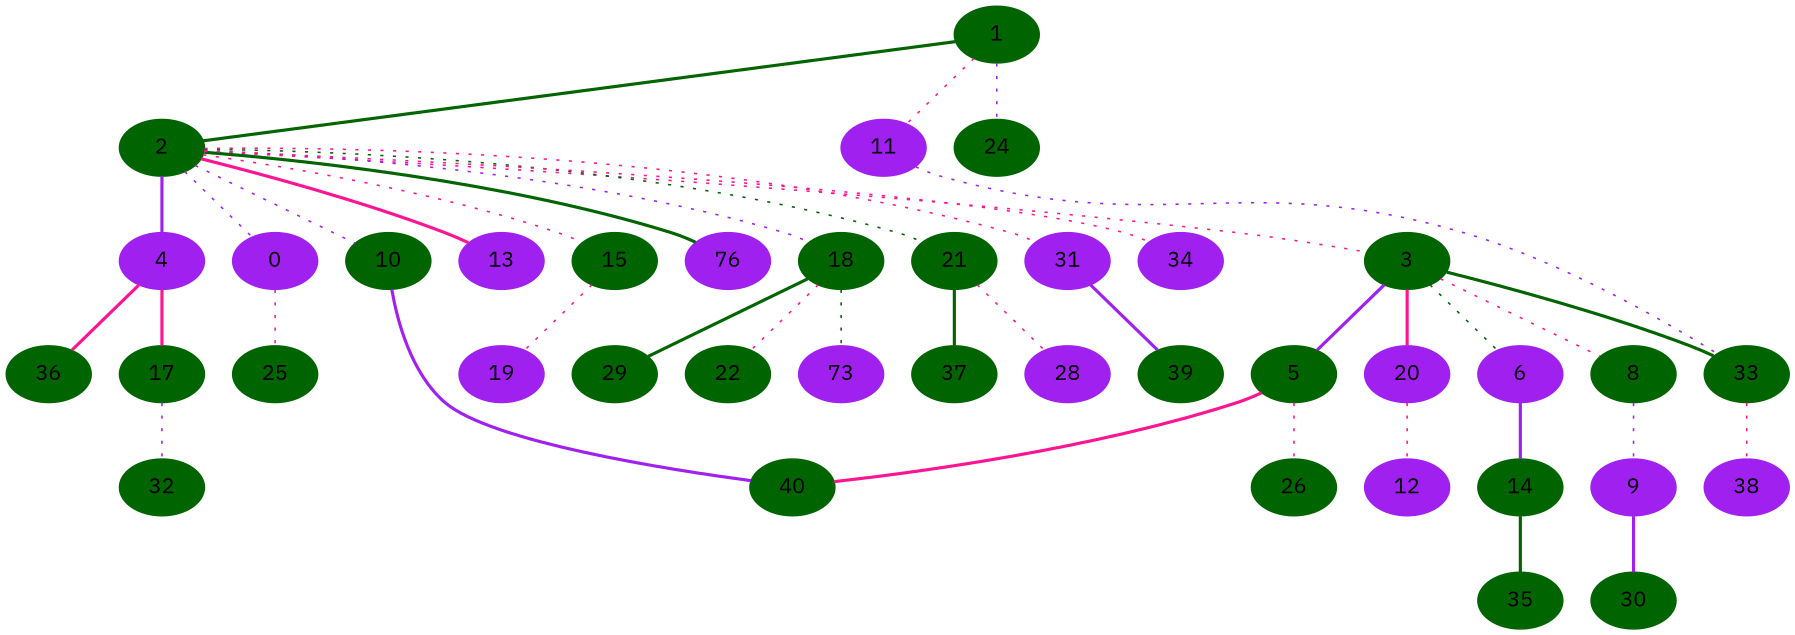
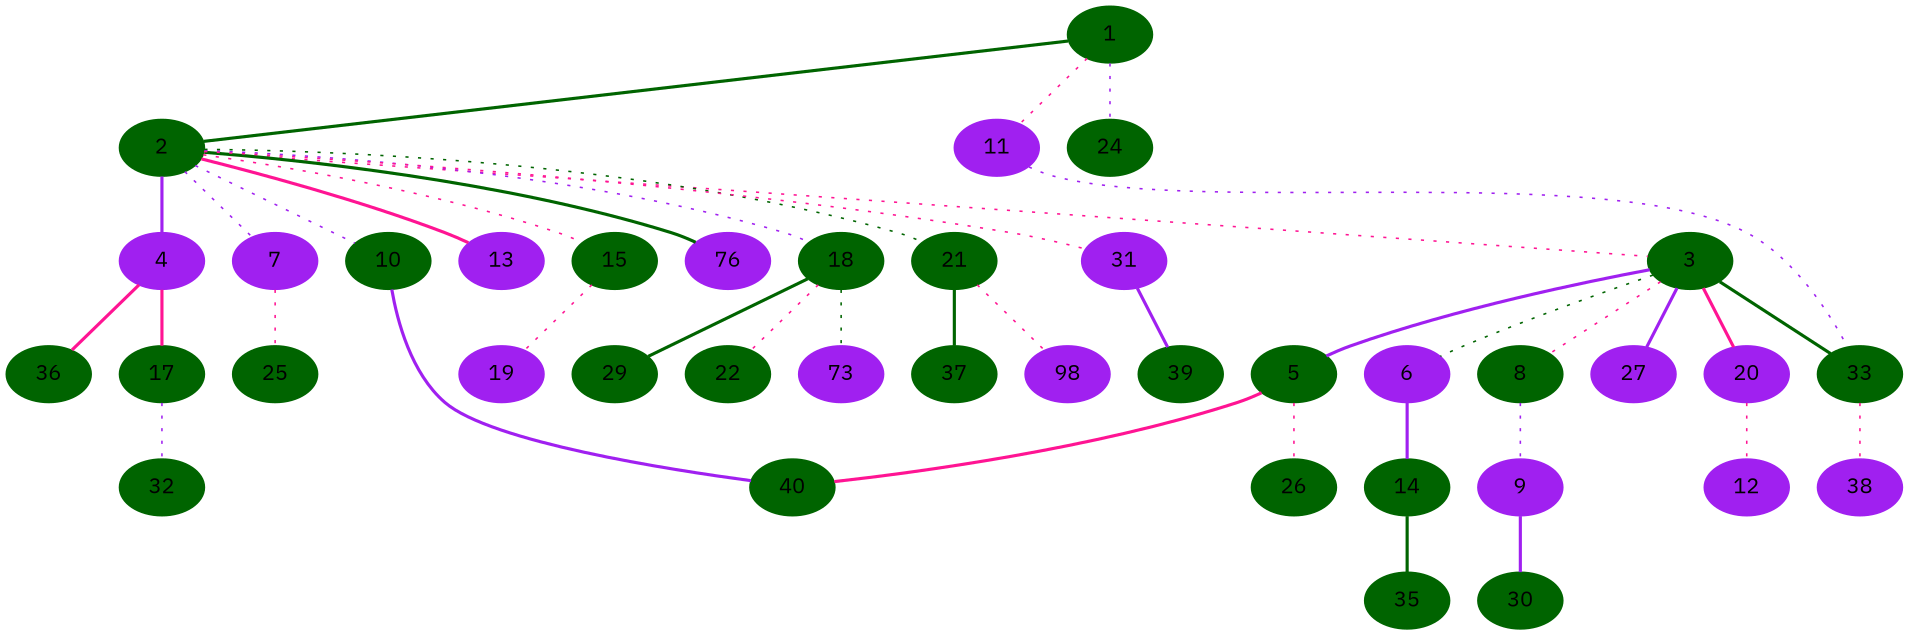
  graph {
    fontname="IBM Plex Sans"
    node [color=darkgreen fontname="IBM Plex Sans" style=filled]
    edge [color=deeppink fontname="IBM Plex Sans" style=dotted weight=1.0]
    1
    2
    11 [color=purple]
    24
    3
    4 [color=purple]
-   7 [color=purple label=0]
+   7 [color=purple]
    10
    13 [color=purple]
    15
    n11 [color=purple label=76]
    18
    21
    31 [color=purple]
-   34 [color=purple]
    33
    5
    6 [color=purple]
    8
    20 [color=purple]
+   27 [color=purple]
    17
    36
    25
    40
    19 [color=purple]
    22
    n28 [color=purple label=73]
    29
-   28 [color=purple]
+   28 [color=purple label=98]
    37
    39
    26
    14
    9 [color=purple]
    12 [color=purple]
    38 [color=purple]
    32
    35
    30
    1 -- 2 [color=darkgreen style=bold]
    1 -- 11
    1 -- 24 [color=purple weight=3.0]
    2 -- 3
    2 -- 4 [color=purple style=bold weight=13.0]
    2 -- 7 [color=purple]
    2 -- 10 [color=purple]
    2 -- 13 [style=bold]
    2 -- 15
    2 -- n11 [color=darkgreen style=bold]
    2 -- 18 [color=purple]
    2 -- 21 [color=darkgreen]
    2 -- 31
-   2 -- 34
    11 -- 33 [color=purple]
    3 -- 33 [color=darkgreen style=bold]
    3 -- 5 [color=purple style=bold]
    3 -- 6 [color=darkgreen]
    3 -- 8
    3 -- 20 [style=bold weight=4.0]
+   3 -- 27 [color=purple style=bold]
    4 -- 17 [style=bold]
    4 -- 36 [style=bold]
    7 -- 25
    10 -- 40 [color=purple style=bold]
    15 -- 19 [weight=3.0]
    18 -- 22
    18 -- n28 [color=darkgreen]
    18 -- 29 [color=darkgreen style=bold]
    21 -- 28
    21 -- 37 [color=darkgreen style=bold]
    31 -- 39 [color=purple style=bold]
    33 -- 38
    5 -- 40 [style=bold]
    5 -- 26 [weight=3.0]
    6 -- 14 [color=purple style=bold weight=3.0]
    8 -- 9 [color=purple]
    20 -- 12
    17 -- 32 [color=purple]
    14 -- 35 [color=darkgreen style=bold]
    9 -- 30 [color=purple style=bold]
  }
